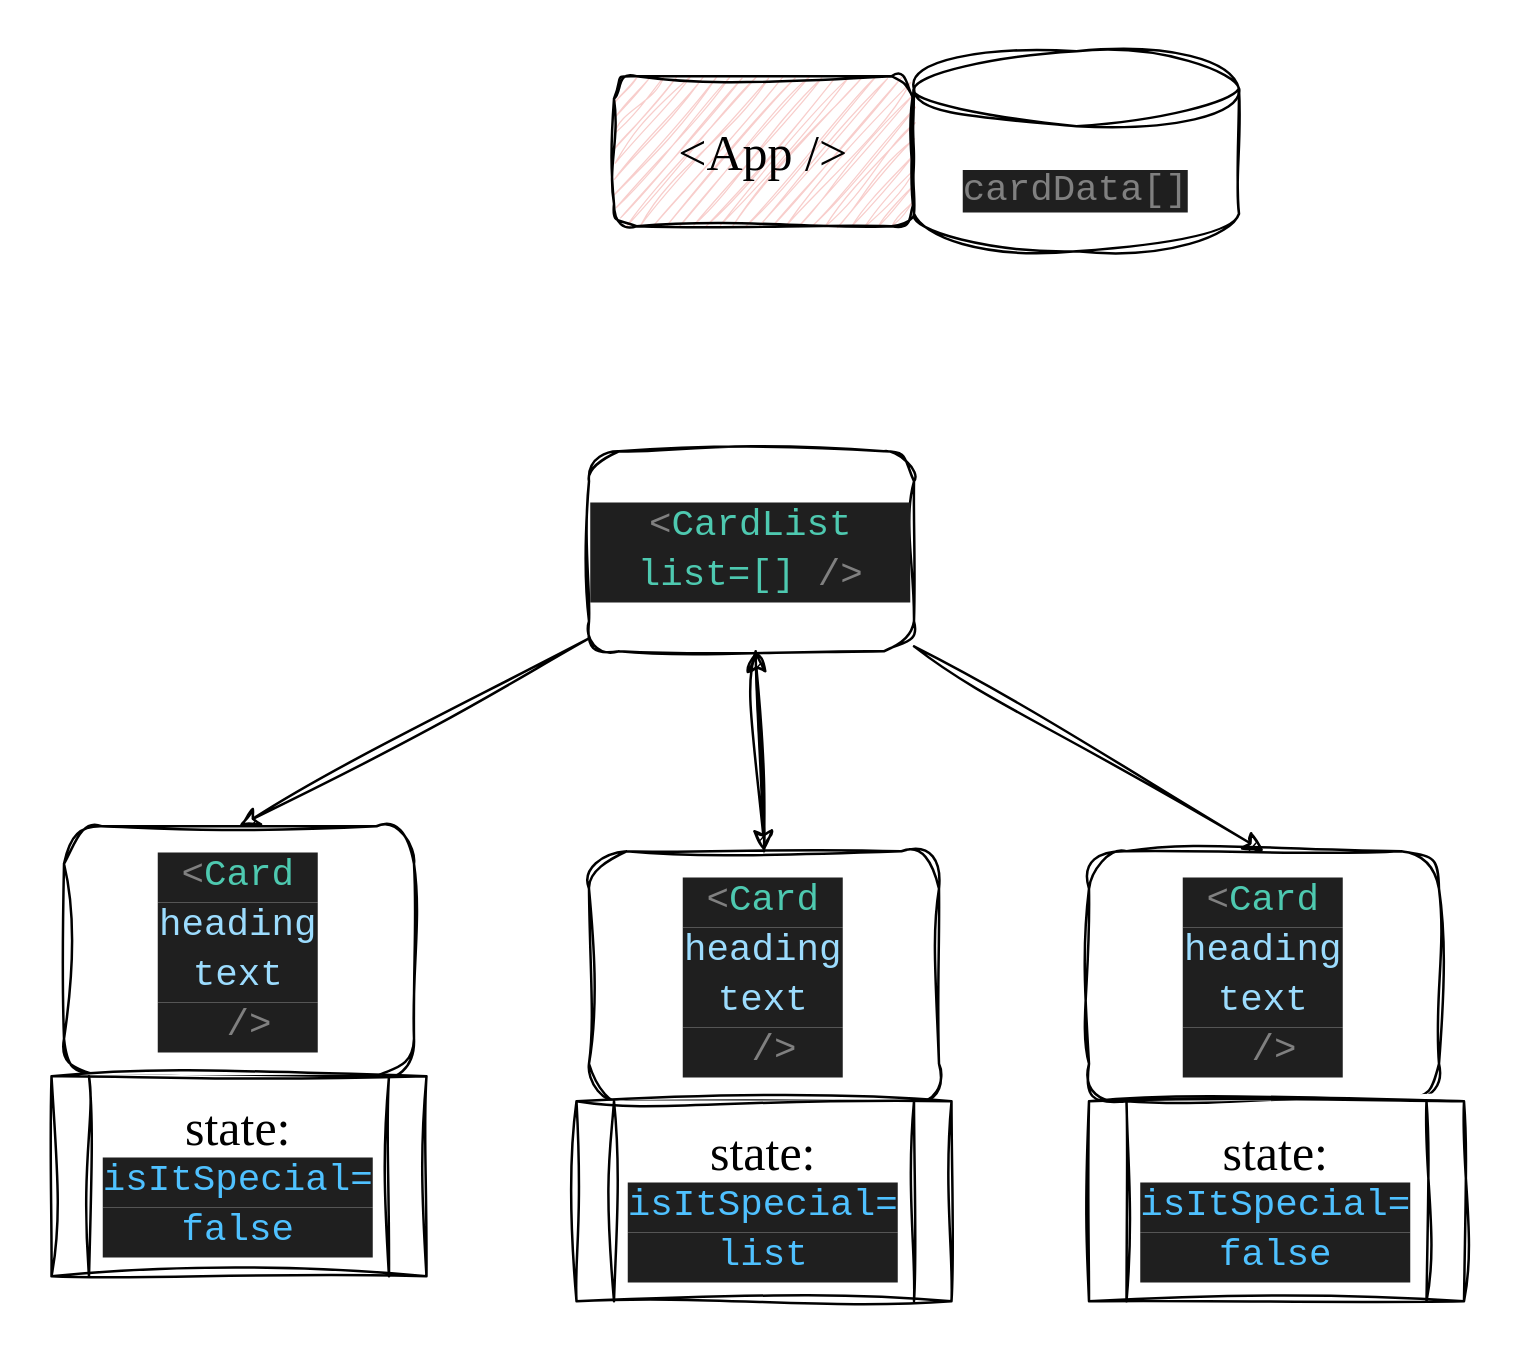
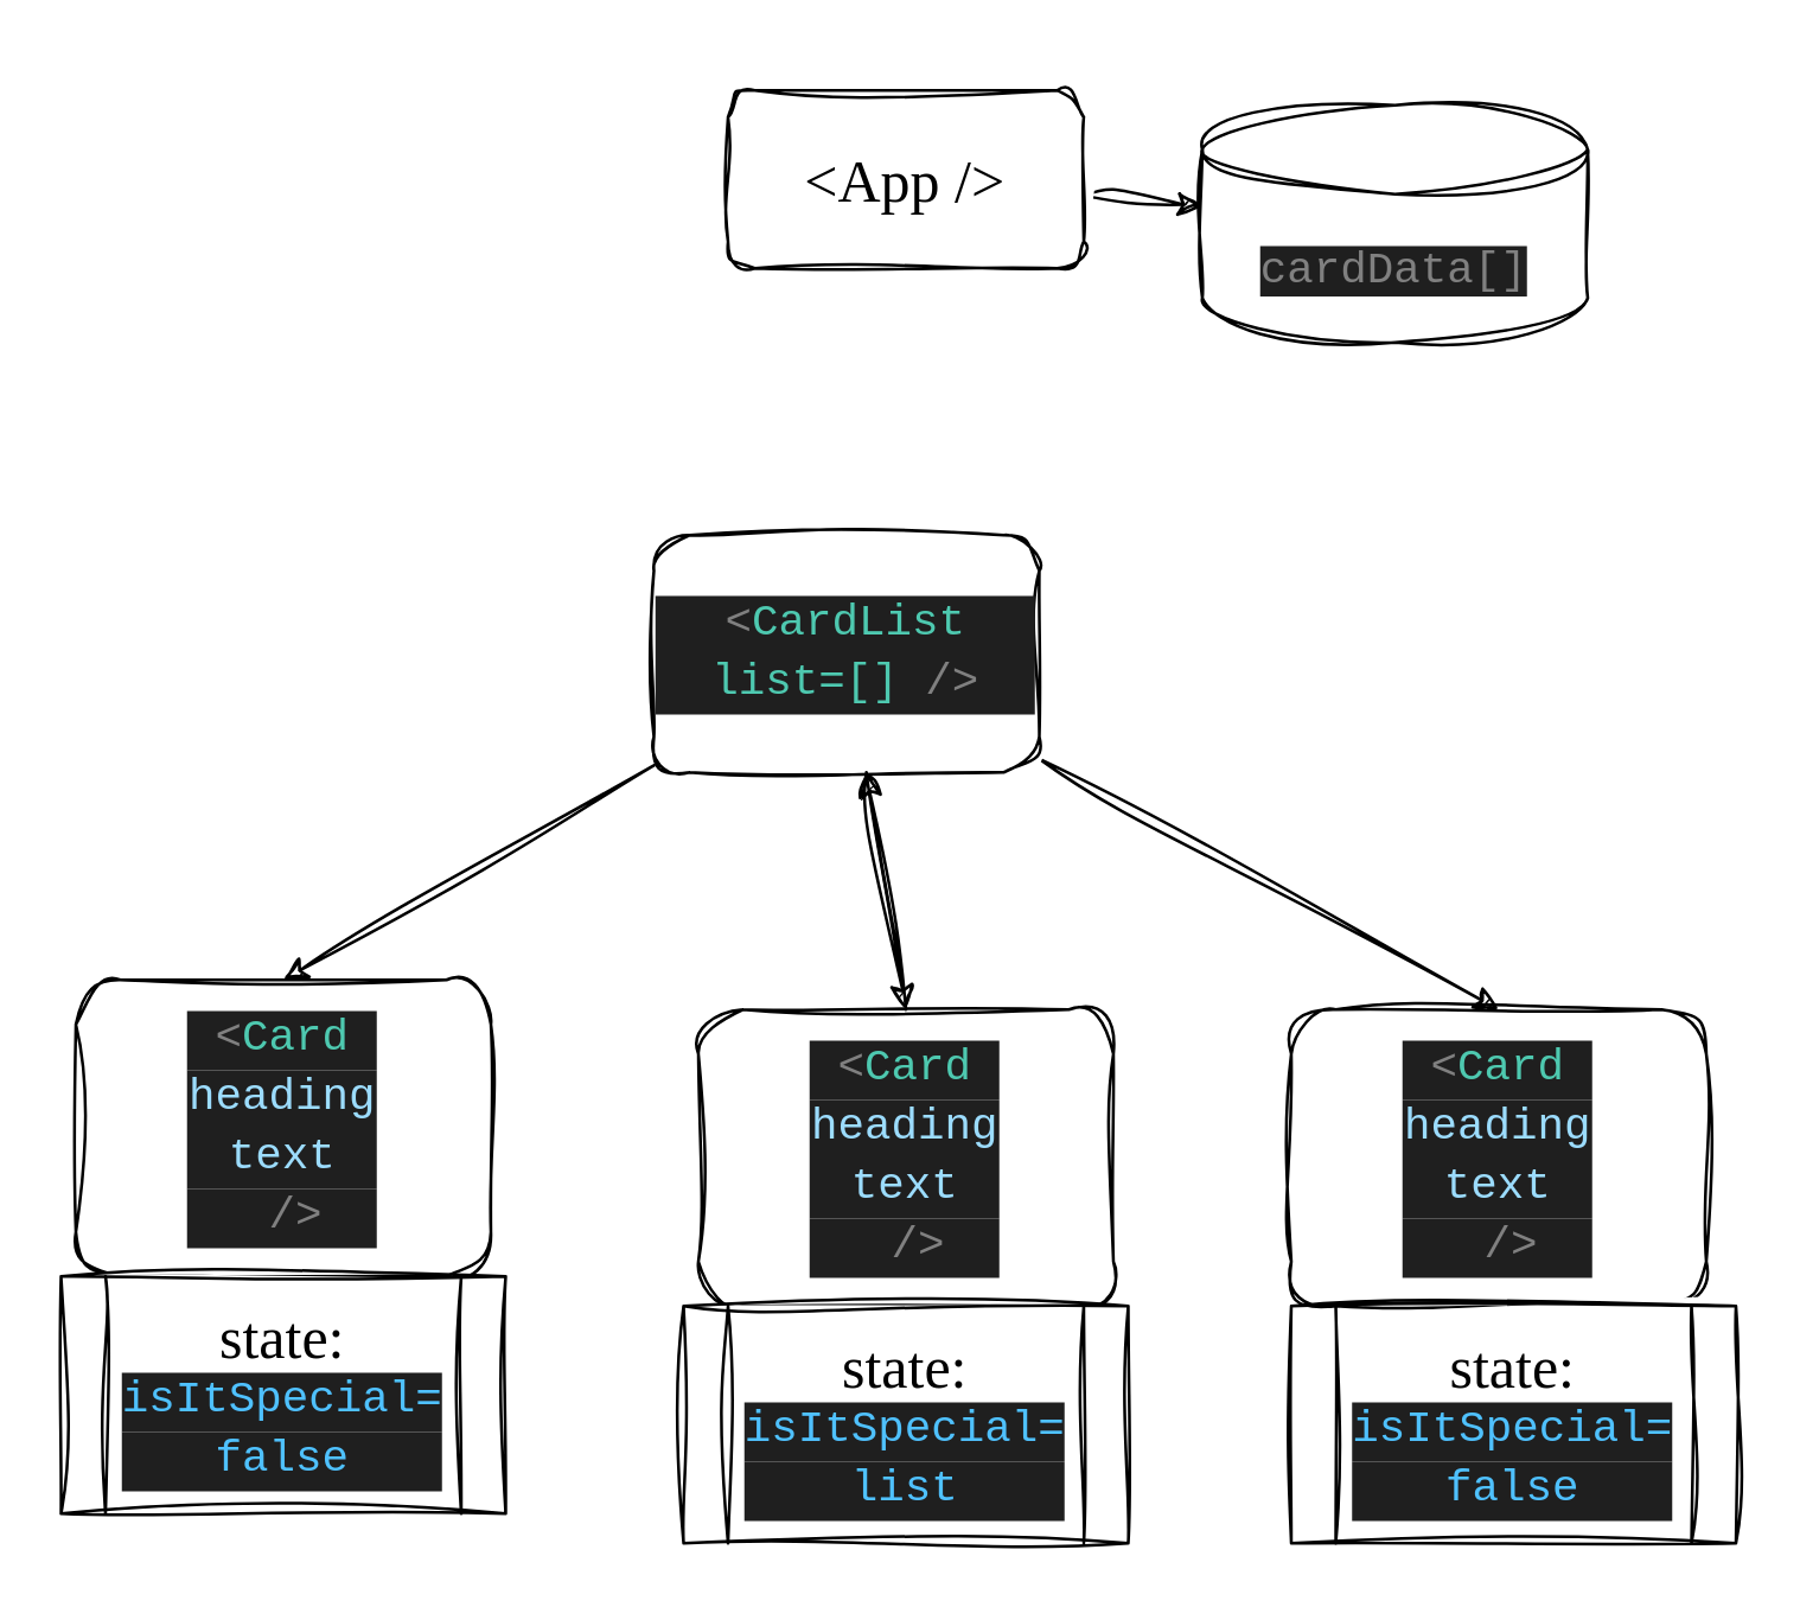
  <mxCell id="0" />
  <mxCell id="1" parent="0" />
  <mxCell id="2" style="edgeStyle=none;sketch=1;hachureGap=4;jiggle=2;curveFitting=1;html=1;fontFamily=Architects Daughter;fontSource=https%3A%2F%2Ffonts.googleapis.com%2Fcss%3Ffamily%3DArchitects%2BDaughter;fontSize=16;" edge="1" parent="1" source="3" target="12"><mxGeometry relative="1" as="geometry" /></mxCell>
- <mxCell id="3" value="&amp;lt;App /&amp;gt;" style="rounded=1;whiteSpace=wrap;html=1;sketch=1;hachureGap=4;jiggle=2;curveFitting=1;fontFamily=Architects Daughter;fontSource=https%3A%2F%2Ffonts.googleapis.com%2Fcss%3Ffamily%3DArchitects%2BDaughter;fontSize=20;fillColor=#f8cecc;" vertex="1" parent="1"><mxGeometry x="245" y="30" width="120" height="60" as="geometry" /></mxCell>
+ <mxCell id="3" value="&amp;lt;App /&amp;gt;" style="rounded=1;whiteSpace=wrap;html=1;sketch=1;hachureGap=4;jiggle=2;curveFitting=1;fontFamily=Architects Daughter;fontSource=https%3A%2F%2Ffonts.googleapis.com%2Fcss%3Ffamily%3DArchitects%2BDaughter;fontSize=20;" vertex="1" parent="1"><mxGeometry x="245" y="30" width="120" height="60" as="geometry" /></mxCell>
  <mxCell id="4" style="edgeStyle=none;sketch=1;hachureGap=4;jiggle=2;curveFitting=1;html=1;entryX=0.5;entryY=0;entryDx=0;entryDy=0;fontFamily=Architects Daughter;fontSource=https%3A%2F%2Ffonts.googleapis.com%2Fcss%3Ffamily%3DArchitects%2BDaughter;fontSize=16;" edge="1" parent="1" source="7" target="8"><mxGeometry relative="1" as="geometry" /></mxCell>
  <mxCell id="5" style="edgeStyle=none;sketch=1;hachureGap=4;jiggle=2;curveFitting=1;html=1;entryX=0.5;entryY=0;entryDx=0;entryDy=0;fontFamily=Architects Daughter;fontSource=https%3A%2F%2Ffonts.googleapis.com%2Fcss%3Ffamily%3DArchitects%2BDaughter;fontSize=16;" edge="1" parent="1" source="7"><mxGeometry relative="1" as="geometry"><mxPoint x="305" y="340" as="targetPoint" /></mxGeometry></mxCell>
  <mxCell id="6" style="edgeStyle=none;sketch=1;hachureGap=4;jiggle=2;curveFitting=1;html=1;entryX=0.5;entryY=0;entryDx=0;entryDy=0;fontFamily=Architects Daughter;fontSource=https%3A%2F%2Ffonts.googleapis.com%2Fcss%3Ffamily%3DArchitects%2BDaughter;fontSize=16;" edge="1" parent="1" source="7" target="9"><mxGeometry relative="1" as="geometry"><mxPoint x="465" y="340" as="targetPoint" /></mxGeometry></mxCell>
- <mxCell id="7" value="&lt;div style=&quot;color: rgb(204, 204, 204); background-color: rgb(31, 31, 31); font-family: &amp;quot;Cascadia code PL&amp;quot;, Menlo, Monaco, &amp;quot;Courier New&amp;quot;, monospace, Consolas, &amp;quot;Courier New&amp;quot;, monospace; font-size: 15px; line-height: 20px;&quot;&gt;&lt;span style=&quot;color: #808080;&quot;&gt;&amp;lt;&lt;/span&gt;&lt;span style=&quot;color: #4ec9b0;&quot;&gt;CardList list=[]&lt;/span&gt;&lt;span style=&quot;color: #d4d4d4;&quot;&gt; &lt;/span&gt;&lt;span style=&quot;color: #808080;&quot;&gt;/&amp;gt;&lt;/span&gt;&lt;/div&gt;" style="rounded=1;whiteSpace=wrap;html=1;sketch=1;hachureGap=4;jiggle=2;curveFitting=1;fontFamily=Architects Daughter;fontSource=https%3A%2F%2Ffonts.googleapis.com%2Fcss%3Ffamily%3DArchitects%2BDaughter;fontSize=20;" vertex="1" parent="1"><mxGeometry x="235" y="180" width="130" height="80" as="geometry" /></mxCell>
+ <mxCell id="7" value="&lt;div style=&quot;color: rgb(204, 204, 204); background-color: rgb(31, 31, 31); font-family: &amp;quot;Cascadia code PL&amp;quot;, Menlo, Monaco, &amp;quot;Courier New&amp;quot;, monospace, Consolas, &amp;quot;Courier New&amp;quot;, monospace; font-size: 15px; line-height: 20px;&quot;&gt;&lt;span style=&quot;color: #808080;&quot;&gt;&amp;lt;&lt;/span&gt;&lt;span style=&quot;color: #4ec9b0;&quot;&gt;CardList list=[]&lt;/span&gt;&lt;span style=&quot;color: #d4d4d4;&quot;&gt; &lt;/span&gt;&lt;span style=&quot;color: #808080;&quot;&gt;/&amp;gt;&lt;/span&gt;&lt;/div&gt;" style="rounded=1;whiteSpace=wrap;html=1;sketch=1;hachureGap=4;jiggle=2;curveFitting=1;fontFamily=Architects Daughter;fontSource=https%3A%2F%2Ffonts.googleapis.com%2Fcss%3Ffamily%3DArchitects%2BDaughter;fontSize=20;" vertex="1" parent="1"><mxGeometry x="220" y="180" width="130" height="80" as="geometry" /></mxCell>
  <mxCell id="8" value="&lt;div style=&quot;color: rgb(204, 204, 204); background-color: rgb(31, 31, 31); font-family: &amp;quot;Cascadia code PL&amp;quot;, Menlo, Monaco, &amp;quot;Courier New&amp;quot;, monospace, Consolas, &amp;quot;Courier New&amp;quot;, monospace; font-size: 15px; line-height: 20px;&quot;&gt;&lt;span style=&quot;color: #808080;&quot;&gt;&amp;lt;&lt;/span&gt;&lt;span style=&quot;color: #4ec9b0;&quot;&gt;Card&lt;/span&gt;&lt;/div&gt;&lt;div style=&quot;color: rgb(204, 204, 204); background-color: rgb(31, 31, 31); font-family: &amp;quot;Cascadia code PL&amp;quot;, Menlo, Monaco, &amp;quot;Courier New&amp;quot;, monospace, Consolas, &amp;quot;Courier New&amp;quot;, monospace; font-size: 15px; line-height: 20px;&quot;&gt;&lt;div style=&quot;line-height: 20px;&quot;&gt;&lt;span style=&quot;color: #9cdcfe;&quot;&gt;heading&lt;/span&gt;&lt;/div&gt;&lt;div style=&quot;line-height: 20px;&quot;&gt;&lt;div style=&quot;line-height: 20px;&quot;&gt;&lt;span style=&quot;color: #9cdcfe;&quot;&gt;text&lt;/span&gt;&lt;/div&gt;&lt;/div&gt;&lt;/div&gt;&lt;div style=&quot;color: rgb(204, 204, 204); background-color: rgb(31, 31, 31); font-family: &amp;quot;Cascadia code PL&amp;quot;, Menlo, Monaco, &amp;quot;Courier New&amp;quot;, monospace, Consolas, &amp;quot;Courier New&amp;quot;, monospace; font-size: 15px; line-height: 20px;&quot;&gt;&lt;span style=&quot;color: #d4d4d4;&quot;&gt;&amp;nbsp;&lt;/span&gt;&lt;span style=&quot;color: #808080;&quot;&gt;/&amp;gt;&lt;/span&gt;&lt;/div&gt;" style="rounded=1;whiteSpace=wrap;html=1;sketch=1;hachureGap=4;jiggle=2;curveFitting=1;fontFamily=Architects Daughter;fontSource=https%3A%2F%2Ffonts.googleapis.com%2Fcss%3Ffamily%3DArchitects%2BDaughter;fontSize=20;" vertex="1" parent="1"><mxGeometry x="25" y="330" width="140" height="100" as="geometry" /></mxCell>
  <mxCell id="9" value="&lt;div style=&quot;color: rgb(204, 204, 204); background-color: rgb(31, 31, 31); font-family: &amp;quot;Cascadia code PL&amp;quot;, Menlo, Monaco, &amp;quot;Courier New&amp;quot;, monospace, Consolas, &amp;quot;Courier New&amp;quot;, monospace; font-size: 15px; line-height: 20px;&quot;&gt;&lt;span style=&quot;color: #808080;&quot;&gt;&amp;lt;&lt;/span&gt;&lt;span style=&quot;color: #4ec9b0;&quot;&gt;Card&lt;/span&gt;&lt;/div&gt;&lt;div style=&quot;color: rgb(204, 204, 204); background-color: rgb(31, 31, 31); font-family: &amp;quot;Cascadia code PL&amp;quot;, Menlo, Monaco, &amp;quot;Courier New&amp;quot;, monospace, Consolas, &amp;quot;Courier New&amp;quot;, monospace; font-size: 15px; line-height: 20px;&quot;&gt;&lt;div style=&quot;line-height: 20px;&quot;&gt;&lt;span style=&quot;color: #9cdcfe;&quot;&gt;heading&lt;/span&gt;&lt;/div&gt;&lt;div style=&quot;line-height: 20px;&quot;&gt;&lt;div style=&quot;line-height: 20px;&quot;&gt;&lt;span style=&quot;color: #9cdcfe;&quot;&gt;text&lt;/span&gt;&lt;/div&gt;&lt;/div&gt;&lt;/div&gt;&lt;div style=&quot;color: rgb(204, 204, 204); background-color: rgb(31, 31, 31); font-family: &amp;quot;Cascadia code PL&amp;quot;, Menlo, Monaco, &amp;quot;Courier New&amp;quot;, monospace, Consolas, &amp;quot;Courier New&amp;quot;, monospace; font-size: 15px; line-height: 20px;&quot;&gt;&lt;span style=&quot;color: #d4d4d4;&quot;&gt;&amp;nbsp;&lt;/span&gt;&lt;span style=&quot;color: #808080;&quot;&gt;/&amp;gt;&lt;/span&gt;&lt;/div&gt;" style="rounded=1;whiteSpace=wrap;html=1;sketch=1;hachureGap=4;jiggle=2;curveFitting=1;fontFamily=Architects Daughter;fontSource=https%3A%2F%2Ffonts.googleapis.com%2Fcss%3Ffamily%3DArchitects%2BDaughter;fontSize=20;" vertex="1" parent="1"><mxGeometry x="435" y="340" width="140" height="100" as="geometry" /></mxCell>
  <mxCell id="10" value="" style="edgeStyle=none;sketch=1;hachureGap=4;jiggle=2;curveFitting=1;html=1;fontFamily=Architects Daughter;fontSource=https%3A%2F%2Ffonts.googleapis.com%2Fcss%3Ffamily%3DArchitects%2BDaughter;fontSize=16;exitX=0.5;exitY=0;exitDx=0;exitDy=0;" edge="1" parent="1" source="11" target="7"><mxGeometry relative="1" as="geometry" /></mxCell>
  <mxCell id="11" value="&lt;div style=&quot;color: rgb(204, 204, 204); background-color: rgb(31, 31, 31); font-family: &amp;quot;Cascadia code PL&amp;quot;, Menlo, Monaco, &amp;quot;Courier New&amp;quot;, monospace, Consolas, &amp;quot;Courier New&amp;quot;, monospace; font-size: 15px; line-height: 20px;&quot;&gt;&lt;span style=&quot;color: #808080;&quot;&gt;&amp;lt;&lt;/span&gt;&lt;span style=&quot;color: #4ec9b0;&quot;&gt;Card&lt;/span&gt;&lt;/div&gt;&lt;div style=&quot;color: rgb(204, 204, 204); background-color: rgb(31, 31, 31); font-family: &amp;quot;Cascadia code PL&amp;quot;, Menlo, Monaco, &amp;quot;Courier New&amp;quot;, monospace, Consolas, &amp;quot;Courier New&amp;quot;, monospace; font-size: 15px; line-height: 20px;&quot;&gt;&lt;div style=&quot;line-height: 20px;&quot;&gt;&lt;span style=&quot;color: #9cdcfe;&quot;&gt;heading&lt;/span&gt;&lt;/div&gt;&lt;div style=&quot;line-height: 20px;&quot;&gt;&lt;div style=&quot;line-height: 20px;&quot;&gt;&lt;span style=&quot;color: #9cdcfe;&quot;&gt;text&lt;/span&gt;&lt;/div&gt;&lt;/div&gt;&lt;/div&gt;&lt;div style=&quot;color: rgb(204, 204, 204); background-color: rgb(31, 31, 31); font-family: &amp;quot;Cascadia code PL&amp;quot;, Menlo, Monaco, &amp;quot;Courier New&amp;quot;, monospace, Consolas, &amp;quot;Courier New&amp;quot;, monospace; font-size: 15px; line-height: 20px;&quot;&gt;&lt;span style=&quot;color: #d4d4d4;&quot;&gt;&amp;nbsp;&lt;/span&gt;&lt;span style=&quot;color: #808080;&quot;&gt;/&amp;gt;&lt;/span&gt;&lt;/div&gt;" style="rounded=1;whiteSpace=wrap;html=1;sketch=1;hachureGap=4;jiggle=2;curveFitting=1;fontFamily=Architects Daughter;fontSource=https%3A%2F%2Ffonts.googleapis.com%2Fcss%3Ffamily%3DArchitects%2BDaughter;fontSize=20;" vertex="1" parent="1"><mxGeometry x="235" y="340" width="140" height="100" as="geometry" /></mxCell>
- <mxCell id="12" value="&lt;span style=&quot;color: rgb(128, 128, 128); font-family: &amp;quot;Cascadia code PL&amp;quot;, Menlo, Monaco, &amp;quot;Courier New&amp;quot;, monospace, Consolas, &amp;quot;Courier New&amp;quot;, monospace; font-size: 15px; background-color: rgb(31, 31, 31);&quot;&gt;cardData[]&lt;/span&gt;" style="shape=cylinder3;whiteSpace=wrap;html=1;boundedLbl=1;backgroundOutline=1;size=15;sketch=1;hachureGap=4;jiggle=2;curveFitting=1;fontFamily=Architects Daughter;fontSource=https%3A%2F%2Ffonts.googleapis.com%2Fcss%3Ffamily%3DArchitects%2BDaughter;fontSize=20;" vertex="1" parent="1"><mxGeometry x="365" y="20" width="130" height="80" as="geometry" /></mxCell>
+ <mxCell id="12" value="&lt;span style=&quot;color: rgb(128, 128, 128); font-family: &amp;quot;Cascadia code PL&amp;quot;, Menlo, Monaco, &amp;quot;Courier New&amp;quot;, monospace, Consolas, &amp;quot;Courier New&amp;quot;, monospace; font-size: 15px; background-color: rgb(31, 31, 31);&quot;&gt;cardData[]&lt;/span&gt;" style="shape=cylinder3;whiteSpace=wrap;html=1;boundedLbl=1;backgroundOutline=1;size=15;sketch=1;hachureGap=4;jiggle=2;curveFitting=1;fontFamily=Architects Daughter;fontSource=https%3A%2F%2Ffonts.googleapis.com%2Fcss%3Ffamily%3DArchitects%2BDaughter;fontSize=20;" vertex="1" parent="1"><mxGeometry x="405" y="35" width="130" height="80" as="geometry" /></mxCell>
  <mxCell id="13" value="state:&lt;br&gt;&lt;div style=&quot;color: rgb(204, 204, 204); background-color: rgb(31, 31, 31); font-family: &amp;quot;Cascadia code PL&amp;quot;, Menlo, Monaco, &amp;quot;Courier New&amp;quot;, monospace, Consolas, &amp;quot;Courier New&amp;quot;, monospace; font-size: 15px; line-height: 20px;&quot;&gt;&lt;span style=&quot;color: #4fc1ff;&quot;&gt;isItSpecial=&lt;/span&gt;&lt;/div&gt;&lt;div style=&quot;color: rgb(204, 204, 204); background-color: rgb(31, 31, 31); font-family: &amp;quot;Cascadia code PL&amp;quot;, Menlo, Monaco, &amp;quot;Courier New&amp;quot;, monospace, Consolas, &amp;quot;Courier New&amp;quot;, monospace; font-size: 15px; line-height: 20px;&quot;&gt;&lt;span style=&quot;color: #4fc1ff;&quot;&gt;false&lt;/span&gt;&lt;/div&gt;" style="shape=process;whiteSpace=wrap;html=1;backgroundOutline=1;sketch=1;hachureGap=4;jiggle=2;curveFitting=1;fontFamily=Architects Daughter;fontSource=https%3A%2F%2Ffonts.googleapis.com%2Fcss%3Ffamily%3DArchitects%2BDaughter;fontSize=20;" vertex="1" parent="1"><mxGeometry x="20" y="430" width="150" height="80" as="geometry" /></mxCell>
  <mxCell id="14" value="state:&lt;br&gt;&lt;div style=&quot;color: rgb(204, 204, 204); background-color: rgb(31, 31, 31); font-family: &amp;quot;Cascadia code PL&amp;quot;, Menlo, Monaco, &amp;quot;Courier New&amp;quot;, monospace, Consolas, &amp;quot;Courier New&amp;quot;, monospace; font-size: 15px; line-height: 20px;&quot;&gt;&lt;span style=&quot;color: #4fc1ff;&quot;&gt;isItSpecial=&lt;/span&gt;&lt;/div&gt;&lt;div style=&quot;color: rgb(204, 204, 204); background-color: rgb(31, 31, 31); font-family: &amp;quot;Cascadia code PL&amp;quot;, Menlo, Monaco, &amp;quot;Courier New&amp;quot;, monospace, Consolas, &amp;quot;Courier New&amp;quot;, monospace; font-size: 15px; line-height: 20px;&quot;&gt;&lt;span style=&quot;color: #4fc1ff;&quot;&gt;false&lt;/span&gt;&lt;/div&gt;" style="shape=process;whiteSpace=wrap;html=1;backgroundOutline=1;sketch=1;hachureGap=4;jiggle=2;curveFitting=1;fontFamily=Architects Daughter;fontSource=https%3A%2F%2Ffonts.googleapis.com%2Fcss%3Ffamily%3DArchitects%2BDaughter;fontSize=20;" vertex="1" parent="1"><mxGeometry x="435" y="440" width="150" height="80" as="geometry" /></mxCell>
  <mxCell id="15" value="state:&lt;br&gt;&lt;div style=&quot;color: rgb(204, 204, 204); background-color: rgb(31, 31, 31); font-family: &amp;quot;Cascadia code PL&amp;quot;, Menlo, Monaco, &amp;quot;Courier New&amp;quot;, monospace, Consolas, &amp;quot;Courier New&amp;quot;, monospace; font-size: 15px; line-height: 20px;&quot;&gt;&lt;span style=&quot;color: #4fc1ff;&quot;&gt;isItSpecial=&lt;/span&gt;&lt;/div&gt;&lt;div style=&quot;color: rgb(204, 204, 204); background-color: rgb(31, 31, 31); font-family: &amp;quot;Cascadia code PL&amp;quot;, Menlo, Monaco, &amp;quot;Courier New&amp;quot;, monospace, Consolas, &amp;quot;Courier New&amp;quot;, monospace; font-size: 15px; line-height: 20px;&quot;&gt;&lt;span style=&quot;color: #4fc1ff;&quot;&gt;list&lt;/span&gt;&lt;/div&gt;" style="shape=process;whiteSpace=wrap;html=1;backgroundOutline=1;sketch=1;hachureGap=4;jiggle=2;curveFitting=1;fontFamily=Architects Daughter;fontSource=https%3A%2F%2Ffonts.googleapis.com%2Fcss%3Ffamily%3DArchitects%2BDaughter;fontSize=20;" vertex="1" parent="1"><mxGeometry x="230" y="440" width="150" height="80" as="geometry" /></mxCell>
